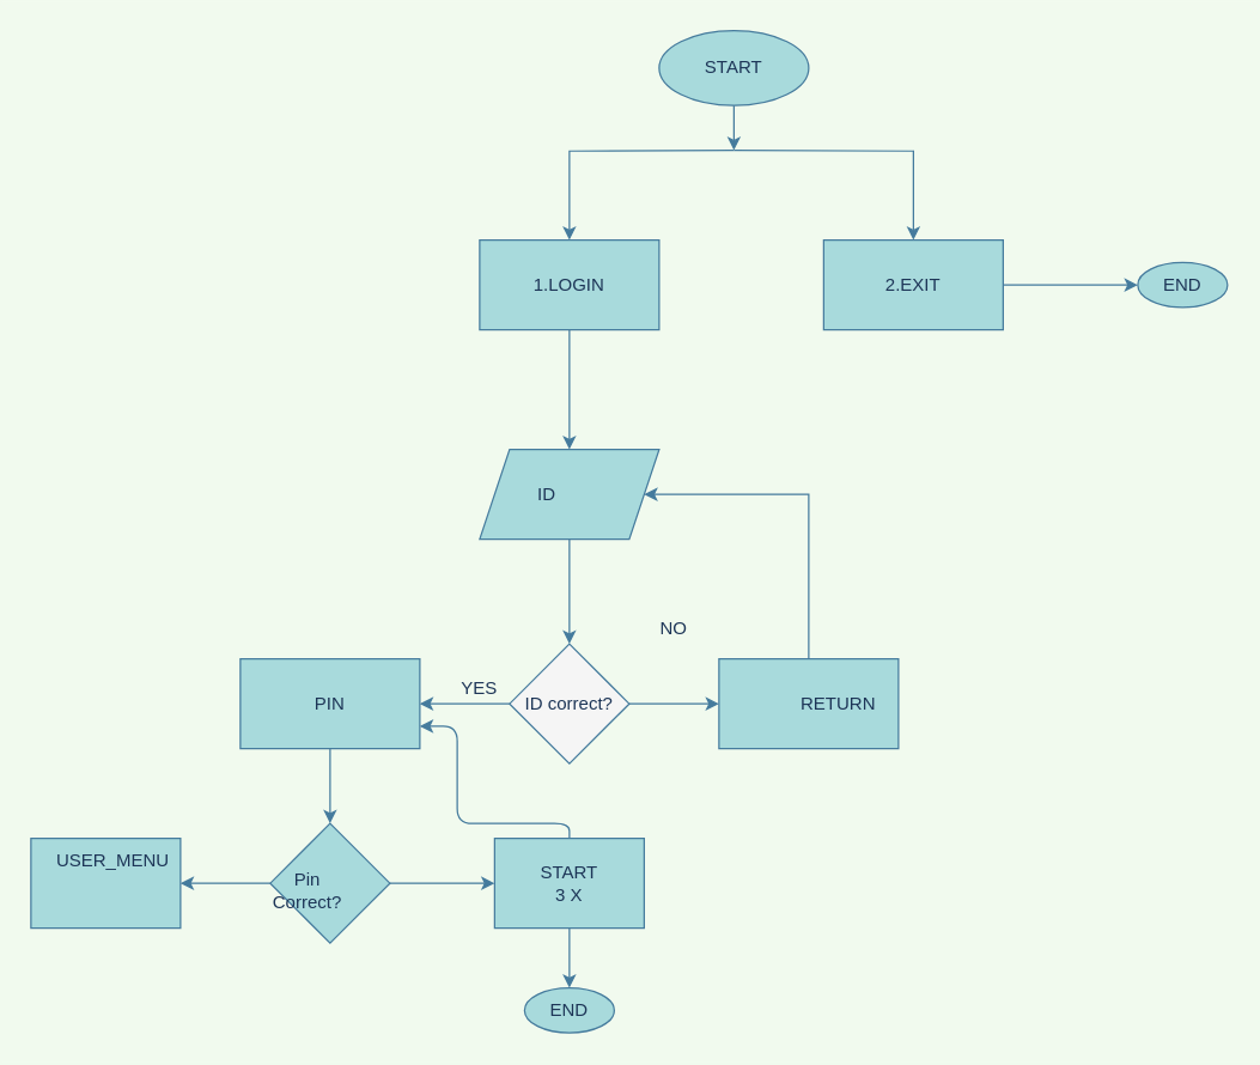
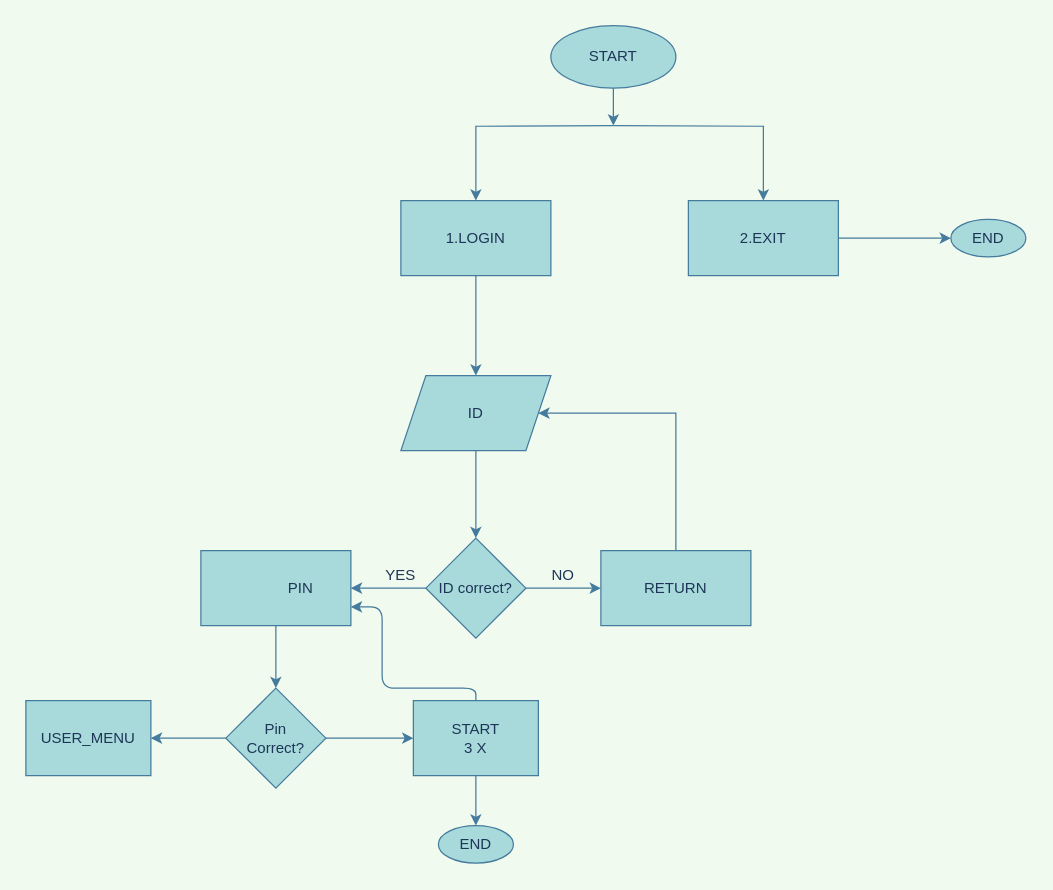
  <mxCell id="0" />
  <mxCell id="1" parent="0" />
  <mxCell id="2" value="" style="ellipse;whiteSpace=wrap;html=1;fillColor=#A8DADC;strokeColor=#457B9D;fontColor=#1D3557;" vertex="1" parent="1"><mxGeometry x="440" y="20" width="100" height="50" as="geometry" /></mxCell>
  <mxCell id="3" value="" style="edgeStyle=orthogonalEdgeStyle;rounded=0;orthogonalLoop=1;jettySize=auto;html=1;labelBackgroundColor=#F1FAEE;strokeColor=#457B9D;fontColor=#1D3557;" edge="1" parent="1" target="6"><mxGeometry relative="1" as="geometry"><mxPoint x="490" y="100" as="sourcePoint" /></mxGeometry></mxCell>
  <mxCell id="4" value="" style="edgeStyle=orthogonalEdgeStyle;rounded=0;orthogonalLoop=1;jettySize=auto;html=1;labelBackgroundColor=#F1FAEE;strokeColor=#457B9D;fontColor=#1D3557;" edge="1" parent="1" target="8"><mxGeometry relative="1" as="geometry"><mxPoint x="490" y="100" as="sourcePoint" /></mxGeometry></mxCell>
  <mxCell id="5" value="" style="edgeStyle=orthogonalEdgeStyle;rounded=0;orthogonalLoop=1;jettySize=auto;html=1;fontColor=#1D3557;labelBackgroundColor=#F1FAEE;strokeColor=#457B9D;" edge="1" parent="1" source="6" target="16"><mxGeometry relative="1" as="geometry" /></mxCell>
  <mxCell id="6" value="" style="rounded=0;whiteSpace=wrap;html=1;fillColor=#A8DADC;strokeColor=#457B9D;fontColor=#1D3557;" vertex="1" parent="1"><mxGeometry x="320" y="160" width="120" height="60" as="geometry" /></mxCell>
  <mxCell id="7" value="" style="edgeStyle=orthogonalEdgeStyle;rounded=0;orthogonalLoop=1;jettySize=auto;html=1;fontColor=#1D3557;labelBackgroundColor=#F1FAEE;strokeColor=#457B9D;" edge="1" parent="1" source="8" target="13"><mxGeometry relative="1" as="geometry" /></mxCell>
  <mxCell id="8" value="" style="rounded=0;whiteSpace=wrap;html=1;fillColor=#A8DADC;strokeColor=#457B9D;fontColor=#1D3557;" vertex="1" parent="1"><mxGeometry x="550" y="160" width="120" height="60" as="geometry" /></mxCell>
  <mxCell id="9" value="1.LOGIN" style="text;html=1;strokeColor=none;fillColor=none;align=center;verticalAlign=middle;whiteSpace=wrap;rounded=0;fontColor=#1D3557;" vertex="1" parent="1"><mxGeometry x="360" y="180" width="40" height="20" as="geometry" /></mxCell>
  <mxCell id="10" value="2.EXIT" style="text;html=1;strokeColor=none;fillColor=none;align=center;verticalAlign=middle;whiteSpace=wrap;rounded=0;fontColor=#1D3557;" vertex="1" parent="1"><mxGeometry x="590" y="180" width="40" height="20" as="geometry" /></mxCell>
  <mxCell id="11" value="" style="edgeStyle=orthogonalEdgeStyle;rounded=0;orthogonalLoop=1;jettySize=auto;html=1;labelBackgroundColor=#F1FAEE;strokeColor=#457B9D;fontColor=#1D3557;" edge="1" parent="1"><mxGeometry relative="1" as="geometry"><mxPoint x="490" y="70" as="sourcePoint" /><mxPoint x="490" y="100" as="targetPoint" /></mxGeometry></mxCell>
  <mxCell id="12" value="START" style="text;html=1;strokeColor=none;fillColor=none;align=center;verticalAlign=middle;whiteSpace=wrap;rounded=0;fontColor=#1D3557;" vertex="1" parent="1"><mxGeometry x="470" y="35" width="40" height="20" as="geometry" /></mxCell>
  <mxCell id="13" value="" style="ellipse;whiteSpace=wrap;html=1;rounded=0;fontColor=#1D3557;strokeColor=#457B9D;fillColor=#A8DADC;" vertex="1" parent="1"><mxGeometry x="760" y="175" width="60" height="30" as="geometry" /></mxCell>
  <mxCell id="14" value="END" style="text;html=1;strokeColor=none;fillColor=none;align=center;verticalAlign=middle;whiteSpace=wrap;rounded=0;fontColor=#1D3557;" vertex="1" parent="1"><mxGeometry x="770" y="180" width="40" height="20" as="geometry" /></mxCell>
  <mxCell id="15" value="" style="edgeStyle=orthogonalEdgeStyle;rounded=0;orthogonalLoop=1;jettySize=auto;html=1;fontColor=#1D3557;labelBackgroundColor=#F1FAEE;strokeColor=#457B9D;" edge="1" parent="1" source="16" target="20"><mxGeometry relative="1" as="geometry" /></mxCell>
  <mxCell id="16" value="" style="shape=parallelogram;perimeter=parallelogramPerimeter;whiteSpace=wrap;html=1;fixedSize=1;rounded=0;fontColor=#1D3557;strokeColor=#457B9D;fillColor=#A8DADC;" vertex="1" parent="1"><mxGeometry x="320" y="300" width="120" height="60" as="geometry" /></mxCell>
- <mxCell id="17" value="ID" style="text;html=1;strokeColor=none;fillColor=none;align=center;verticalAlign=middle;whiteSpace=wrap;rounded=0;fontColor=#1D3557;" vertex="1" parent="1"><mxGeometry x="345" y="320" width="40" height="20" as="geometry" /></mxCell>
+ <mxCell id="17" value="ID" style="text;html=1;strokeColor=none;fillColor=none;align=center;verticalAlign=middle;whiteSpace=wrap;rounded=0;fontColor=#1D3557;" vertex="1" parent="1"><mxGeometry x="360" y="320" width="40" height="20" as="geometry" /></mxCell>
  <mxCell id="18" value="" style="edgeStyle=orthogonalEdgeStyle;rounded=0;orthogonalLoop=1;jettySize=auto;html=1;fontColor=#1D3557;labelBackgroundColor=#F1FAEE;strokeColor=#457B9D;" edge="1" parent="1" source="20" target="21"><mxGeometry relative="1" as="geometry" /></mxCell>
  <mxCell id="19" value="" style="edgeStyle=orthogonalEdgeStyle;rounded=0;orthogonalLoop=1;jettySize=auto;html=1;fontColor=#1D3557;labelBackgroundColor=#F1FAEE;strokeColor=#457B9D;" edge="1" parent="1" source="20" target="23"><mxGeometry relative="1" as="geometry" /></mxCell>
- <mxCell id="20" value="ID correct?" style="rhombus;whiteSpace=wrap;html=1;rounded=0;fontColor=#1D3557;strokeColor=#457B9D;fillColor=#f5f5f5;" vertex="1" parent="1"><mxGeometry x="340" y="430" width="80" height="80" as="geometry" /></mxCell>
+ <mxCell id="20" value="ID correct?" style="rhombus;whiteSpace=wrap;html=1;rounded=0;fontColor=#1D3557;strokeColor=#457B9D;fillColor=#A8DADC;" vertex="1" parent="1"><mxGeometry x="340" y="430" width="80" height="80" as="geometry" /></mxCell>
  <mxCell id="21" value="" style="whiteSpace=wrap;html=1;rounded=0;fontColor=#1D3557;strokeColor=#457B9D;fillColor=#A8DADC;" vertex="1" parent="1"><mxGeometry x="160" y="440" width="120" height="60" as="geometry" /></mxCell>
  <mxCell id="22" value="YES" style="text;html=1;strokeColor=none;fillColor=none;align=center;verticalAlign=middle;whiteSpace=wrap;rounded=0;fontColor=#1D3557;" vertex="1" parent="1"><mxGeometry x="300" y="450" width="40" height="20" as="geometry" /></mxCell>
  <mxCell id="23" value="" style="whiteSpace=wrap;html=1;rounded=0;fontColor=#1D3557;strokeColor=#457B9D;fillColor=#A8DADC;" vertex="1" parent="1"><mxGeometry x="480" y="440" width="120" height="60" as="geometry" /></mxCell>
- <mxCell id="24" value="NO" style="text;html=1;strokeColor=none;fillColor=none;align=center;verticalAlign=middle;whiteSpace=wrap;rounded=0;fontColor=#1D3557;" vertex="1" parent="1"><mxGeometry x="430" y="410" width="40" height="20" as="geometry" /></mxCell>
+ <mxCell id="24" value="NO" style="text;html=1;strokeColor=none;fillColor=none;align=center;verticalAlign=middle;whiteSpace=wrap;rounded=0;fontColor=#1D3557;" vertex="1" parent="1"><mxGeometry x="430" y="450" width="40" height="20" as="geometry" /></mxCell>
  <mxCell id="25" value="" style="edgeStyle=orthogonalEdgeStyle;rounded=0;orthogonalLoop=1;jettySize=auto;html=1;fontColor=#1D3557;labelBackgroundColor=#F1FAEE;strokeColor=#457B9D;" edge="1" parent="1"><mxGeometry relative="1" as="geometry"><mxPoint x="220" y="500" as="sourcePoint" /><mxPoint x="220" y="550" as="targetPoint" /></mxGeometry></mxCell>
- <mxCell id="26" value="PIN" style="text;html=1;strokeColor=none;fillColor=none;align=center;verticalAlign=middle;whiteSpace=wrap;rounded=0;fontColor=#1D3557;" vertex="1" parent="1"><mxGeometry x="200" y="460" width="40" height="20" as="geometry" /></mxCell>
+ <mxCell id="26" value="PIN" style="text;html=1;strokeColor=none;fillColor=none;align=center;verticalAlign=middle;whiteSpace=wrap;rounded=0;fontColor=#1D3557;" vertex="1" parent="1"><mxGeometry x="220" y="460" width="40" height="20" as="geometry" /></mxCell>
  <mxCell id="27" style="edgeStyle=orthogonalEdgeStyle;rounded=0;orthogonalLoop=1;jettySize=auto;html=1;entryX=1;entryY=0.5;entryDx=0;entryDy=0;fontColor=#1D3557;labelBackgroundColor=#F1FAEE;strokeColor=#457B9D;" edge="1" parent="1" target="16"><mxGeometry relative="1" as="geometry"><mxPoint x="540" y="440" as="sourcePoint" /><Array as="points"><mxPoint x="540" y="330" /></Array></mxGeometry></mxCell>
- <mxCell id="28" value="RETURN" style="text;html=1;strokeColor=none;fillColor=none;align=center;verticalAlign=middle;whiteSpace=wrap;rounded=0;fontColor=#1D3557;" vertex="1" parent="1"><mxGeometry x="540" y="460" width="40" height="20" as="geometry" /></mxCell>
+ <mxCell id="28" value="RETURN" style="text;html=1;strokeColor=none;fillColor=none;align=center;verticalAlign=middle;whiteSpace=wrap;rounded=0;fontColor=#1D3557;" vertex="1" parent="1"><mxGeometry x="520" y="460" width="40" height="20" as="geometry" /></mxCell>
  <mxCell id="29" value="" style="edgeStyle=orthogonalEdgeStyle;rounded=0;orthogonalLoop=1;jettySize=auto;html=1;fontColor=#1D3557;labelBackgroundColor=#F1FAEE;strokeColor=#457B9D;" edge="1" parent="1" source="30" target="33"><mxGeometry relative="1" as="geometry" /></mxCell>
  <mxCell id="30" value="" style="rhombus;whiteSpace=wrap;html=1;fontColor=#1D3557;fillColor=#A8DADC;strokeColor=#457B9D;" vertex="1" parent="1"><mxGeometry x="180" y="550" width="80" height="80" as="geometry" /></mxCell>
  <mxCell id="31" value="" style="edgeStyle=orthogonalEdgeStyle;rounded=0;orthogonalLoop=1;jettySize=auto;html=1;fontColor=#1D3557;exitX=1;exitY=0.5;exitDx=0;exitDy=0;exitPerimeter=0;labelBackgroundColor=#F1FAEE;strokeColor=#457B9D;" edge="1" parent="1" source="30"><mxGeometry relative="1" as="geometry"><mxPoint x="270" y="590" as="sourcePoint" /><mxPoint x="330" y="590" as="targetPoint" /><Array as="points" /></mxGeometry></mxCell>
- <mxCell id="32" value="Pin Correct?" style="text;html=1;strokeColor=none;fillColor=none;align=center;verticalAlign=middle;whiteSpace=wrap;rounded=0;fontColor=#1D3557;" vertex="1" parent="1"><mxGeometry x="185" y="585" width="40" height="20" as="geometry" /></mxCell>
+ <mxCell id="32" value="Pin Correct?" style="text;html=1;strokeColor=none;fillColor=none;align=center;verticalAlign=middle;whiteSpace=wrap;rounded=0;fontColor=#1D3557;" vertex="1" parent="1"><mxGeometry x="200" y="580" width="40" height="20" as="geometry" /></mxCell>
  <mxCell id="33" value="" style="whiteSpace=wrap;html=1;fontColor=#1D3557;strokeColor=#457B9D;fillColor=#A8DADC;" vertex="1" parent="1"><mxGeometry x="20" y="560" width="100" height="60" as="geometry" /></mxCell>
  <mxCell id="34" value="" style="edgeStyle=orthogonalEdgeStyle;curved=0;rounded=1;sketch=0;orthogonalLoop=1;jettySize=auto;html=1;fontColor=#1D3557;strokeColor=#457B9D;fillColor=#A8DADC;entryX=1;entryY=0.75;entryDx=0;entryDy=0;" edge="1" parent="1" source="36" target="21"><mxGeometry relative="1" as="geometry"><Array as="points"><mxPoint x="380" y="550" /><mxPoint x="305" y="550" /><mxPoint x="305" y="485" /></Array></mxGeometry></mxCell>
  <mxCell id="35" value="" style="edgeStyle=orthogonalEdgeStyle;curved=0;rounded=1;sketch=0;orthogonalLoop=1;jettySize=auto;html=1;fontColor=#1D3557;strokeColor=#457B9D;fillColor=#A8DADC;" edge="1" parent="1" source="36" target="39"><mxGeometry relative="1" as="geometry" /></mxCell>
  <mxCell id="36" value="" style="whiteSpace=wrap;html=1;fontColor=#1D3557;fillColor=#A8DADC;strokeColor=#457B9D;" vertex="1" parent="1"><mxGeometry x="330" y="560" width="100" height="60" as="geometry" /></mxCell>
  <mxCell id="37" value="START 3 X&lt;br&gt;" style="text;html=1;strokeColor=none;fillColor=none;align=center;verticalAlign=middle;whiteSpace=wrap;rounded=0;fontColor=#1D3557;" vertex="1" parent="1"><mxGeometry x="360" y="580" width="40" height="20" as="geometry" /></mxCell>
- <mxCell id="38" value="USER_MENU" style="text;html=1;strokeColor=none;fillColor=none;align=center;verticalAlign=middle;whiteSpace=wrap;rounded=0;fontColor=#1D3557;" vertex="1" parent="1"><mxGeometry x="55" y="565" width="40" height="20" as="geometry" /></mxCell>
+ <mxCell id="38" value="USER_MENU" style="text;html=1;strokeColor=none;fillColor=none;align=center;verticalAlign=middle;whiteSpace=wrap;rounded=0;fontColor=#1D3557;" vertex="1" parent="1"><mxGeometry x="50" y="580" width="40" height="20" as="geometry" /></mxCell>
  <mxCell id="39" value="" style="ellipse;whiteSpace=wrap;html=1;fontColor=#1D3557;strokeColor=#457B9D;fillColor=#A8DADC;" vertex="1" parent="1"><mxGeometry x="350" y="660" width="60" height="30" as="geometry" /></mxCell>
  <mxCell id="40" value="END" style="text;html=1;strokeColor=none;fillColor=none;align=center;verticalAlign=middle;whiteSpace=wrap;rounded=0;sketch=0;fontColor=#1D3557;" vertex="1" parent="1"><mxGeometry x="360" y="665" width="40" height="20" as="geometry" /></mxCell>
